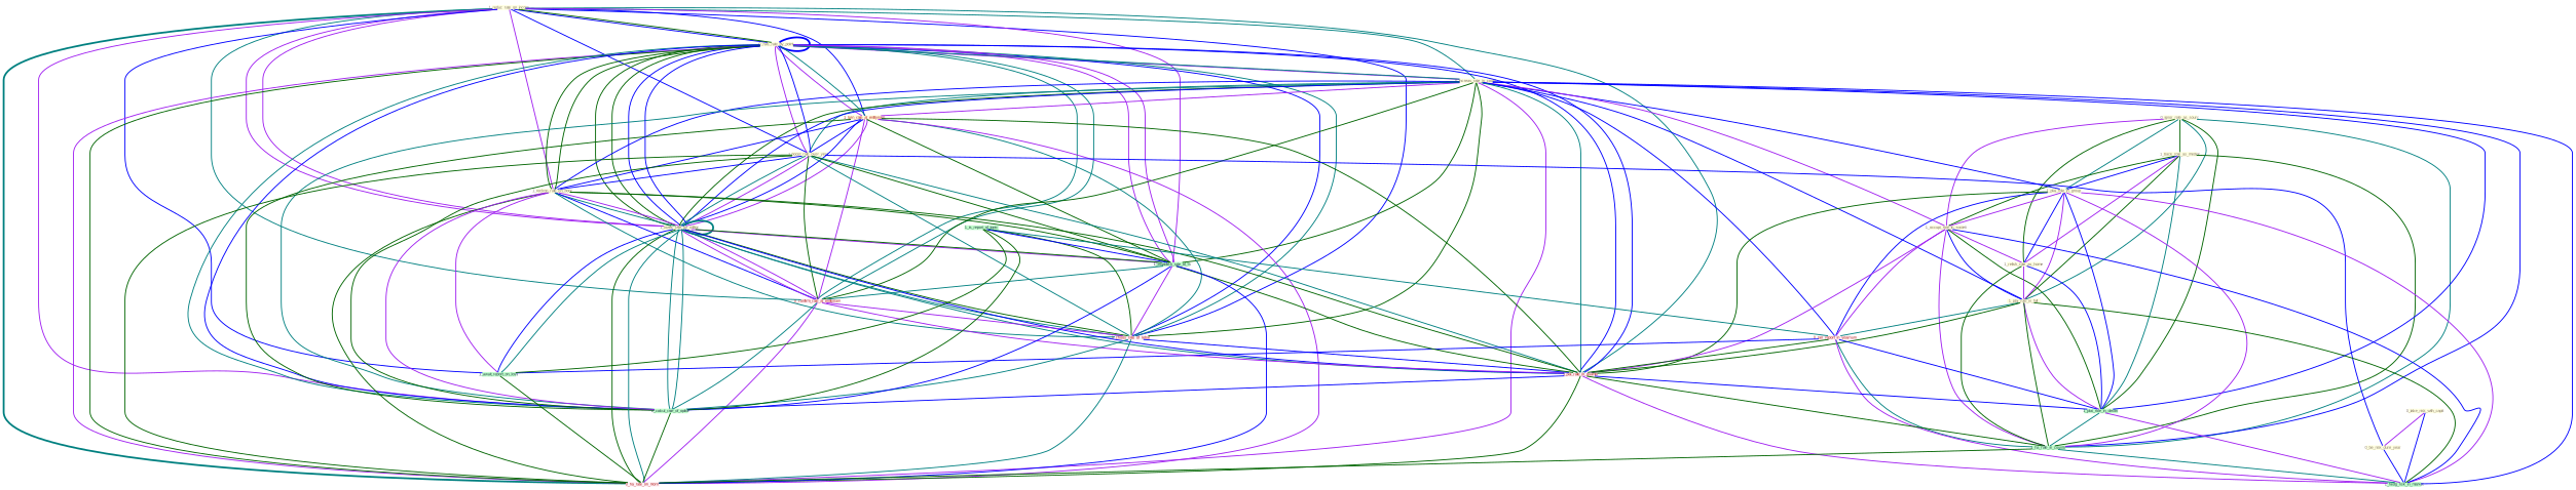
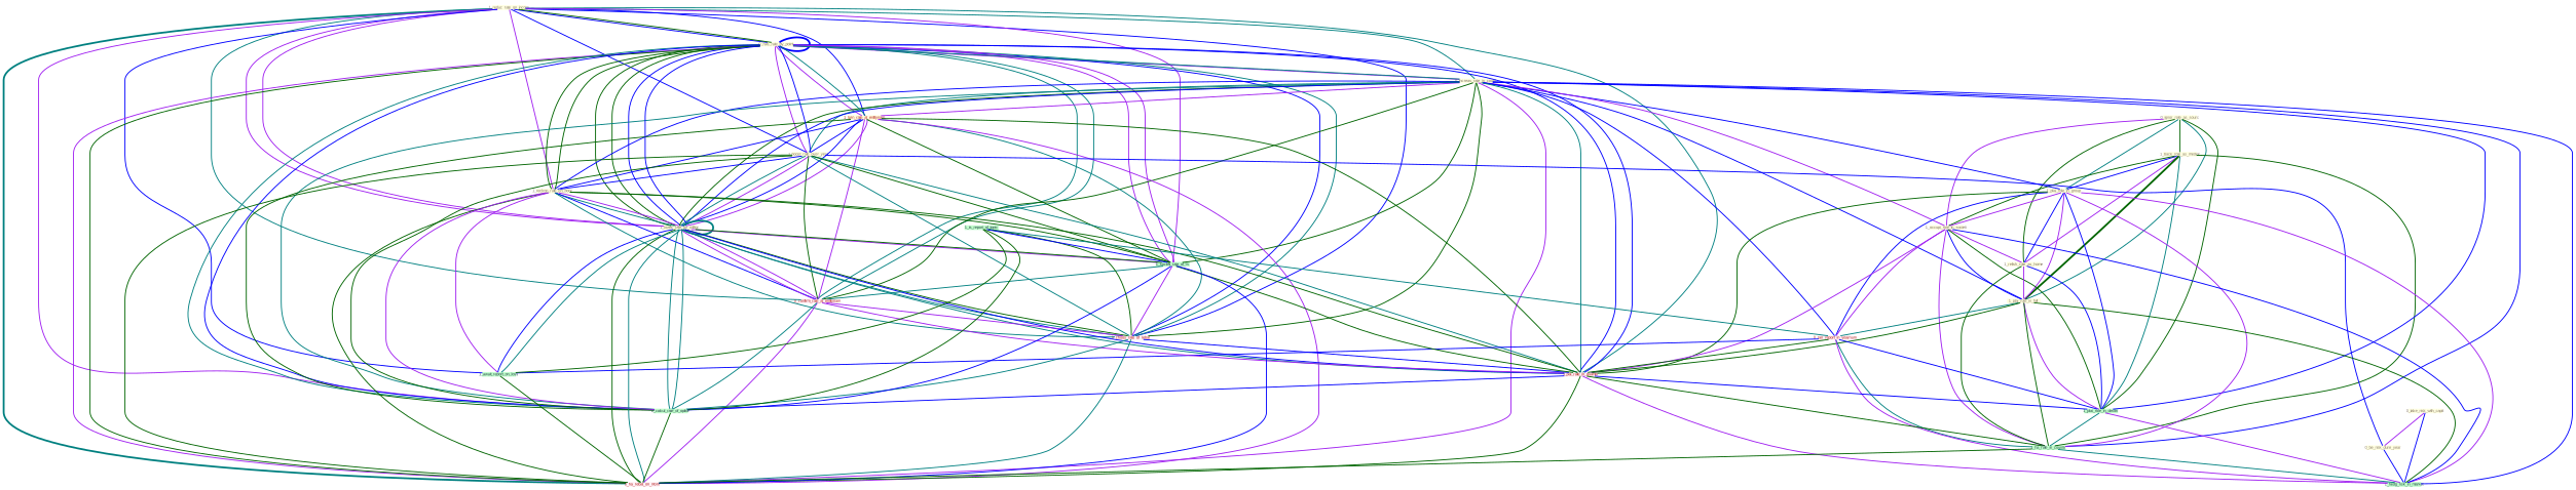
  graph {
    fontname="Liberation Sans"
    node [color="#ffffe0" fixedsize=true fontcolor="#8b7d6b" fontname="Liberation Sans" fontsize=4 shape=polygon style=filled]
    edge [color=blue fontname="Liberation Sans" w=1]
    "1_reduc_rate_on_incom " [height=.06 width=.5]
    "0_ignor_role_as_sourc " [height=.06 width=.5]
    "1_back_role_as_mediat " [height=.06 width=.5]
    "0_take_risk_with_capit " [height=.06 width=.5]
    "0_rais_rate_by_point " [height=.06 width=.5]
    "0_increas_rate_in_coupl " [height=.06 width=.5]
    "1_turn_rate_at_entitynam " [fontcolor="#b22222" height=.06 width=.5]
    "0_boost_rate_over_year " [height=.06 width=.5]
    "1_reckon_rate_on_bond " [height=.06 width=.5]
    "0_be_risk_dure_year " [height=.06 width=.5]
    "1_plai_role_in_group " [height=.06 width=.5]
    "1_occupi_role_in_societi " [height=.06 width=.5]
    "1_lower_rate_on_million " [height=.06 width=.5]
    "1_relish_role_as_home " [height=.06 width=.5]
    "1_plai_role_in_fall " [height=.06 width=.5]
    "0_ran_report_in_yearnum " [color="#fff0f5" fontcolor="#b22222" height=.06 width=.5]
    "0_confirm_rate_at_entitynam " [color="#fff0f5" fontcolor="#b22222" height=.06 width=.5]
    "0_choos_rate_of_rebat " [color="#fff0f5" fontcolor="#b22222" height=.06 width=.5]
    "0_pai_rate_in_quarter " [color="#fff0f5" fontcolor="#b22222" height=.06 width=.5]
-   "0_ha_rate_on_morn " [color="#fff0f5" fontcolor="#b22222" height=.06 width=.5]
-   "1_establish_rate_of_% " [color="#BDFCC9" fontcolor="#2f4f4f" height=.06 width=.5]
+   "0_ha_rate_on_morn " [color="#fff0f5" fontcolor="#b22222" height=.06 width=.5 label="0_ha_rebat_on_morn"]
+   "1_establish_rate_of_% " [color="#BDFCC9" fontcolor="#2f4f4f" height=.06 width=.5 label="1_societi_rate_of_%"]
    "1_await_report_on_loss " [color="#BDFCC9" fontcolor="#2f4f4f" height=.06 width=.5]
    "1_calcul_rate_of_option " [color="#BDFCC9" fontcolor="#2f4f4f" height=.06 width=.5]
    "1_plai_role_in_declin " [color="#BDFCC9" fontcolor="#2f4f4f" height=.06 width=.5]
    "1_ha_role_in_countri " [color="#BDFCC9" fontcolor="#2f4f4f" height=.06 width=.5]
    "1_hedg_risk_in_market " [color="#BDFCC9" fontcolor="#2f4f4f" height=.06 width=.5]
    "1_is_report_of_topic " [color="#BDFCC9" fontcolor="#2f4f4f" height=.06 width=.5]
    subgraph sub_1 {
      "1_reduc_rate_on_incom "
      "0_ignor_role_as_sourc "
      "1_back_role_as_mediat "
      "0_take_risk_with_capit "
      "0_rais_rate_by_point "
      "0_increas_rate_in_coupl "
      "1_turn_rate_at_entitynam "
      "0_boost_rate_over_year "
      "1_reckon_rate_on_bond "
      "0_be_risk_dure_year "
      "1_plai_role_in_group "
      "1_occupi_role_in_societi "
      "1_lower_rate_on_million "
      "1_relish_role_as_home "
      "1_plai_role_in_fall "
    }
    subgraph sub_2 {
      "0_ran_report_in_yearnum "
      "0_confirm_rate_at_entitynam "
      "0_choos_rate_of_rebat "
      "0_pai_rate_in_quarter "
      "0_ha_rate_on_morn "
    }
    "1_reduc_rate_on_incom " -- "0_rais_rate_by_point "
    "1_reduc_rate_on_incom " -- "0_rais_rate_by_point " [color=darkgreen]
    "1_reduc_rate_on_incom " -- "0_increas_rate_in_coupl " [color=teal]
    "1_reduc_rate_on_incom " -- "1_turn_rate_at_entitynam "
    "1_reduc_rate_on_incom " -- "0_boost_rate_over_year "
    "1_reduc_rate_on_incom " -- "1_reckon_rate_on_bond " [color=purple w=2]
    "1_reduc_rate_on_incom " -- "1_lower_rate_on_million " [color=purple w=2]
    "1_reduc_rate_on_incom " -- "1_lower_rate_on_million " [color=purple w=2]
    "1_reduc_rate_on_incom " -- "0_confirm_rate_at_entitynam " [color=teal]
    "1_reduc_rate_on_incom " -- "0_choos_rate_of_rebat "
    "1_reduc_rate_on_incom " -- "0_pai_rate_in_quarter " [color=teal]
    "1_reduc_rate_on_incom " -- "0_ha_rate_on_morn " [color=teal style=bold w=2]
    "1_reduc_rate_on_incom " -- "1_establish_rate_of_% " [color=purple]
    "1_reduc_rate_on_incom " -- "1_await_report_on_loss "
    "1_reduc_rate_on_incom " -- "1_calcul_rate_of_option " [color=purple]
    "0_ignor_role_as_sourc " -- "1_back_role_as_mediat " [color=darkgreen w=2]
    "0_ignor_role_as_sourc " -- "1_plai_role_in_group " [color=teal]
    "0_ignor_role_as_sourc " -- "1_occupi_role_in_societi " [color=purple]
    "0_ignor_role_as_sourc " -- "1_relish_role_as_home " [color=darkgreen w=2]
    "0_ignor_role_as_sourc " -- "1_plai_role_in_fall " [color=teal]
    "0_ignor_role_as_sourc " -- "1_plai_role_in_declin " [color=darkgreen]
-   "0_ignor_role_as_sourc " -- "1_ha_role_in_countri " [color=teal]
    "1_back_role_as_mediat " -- "1_plai_role_in_group "
    "1_back_role_as_mediat " -- "1_occupi_role_in_societi " [color=darkgreen]
    "1_back_role_as_mediat " -- "1_relish_role_as_home " [color=purple w=2]
-   "1_back_role_as_mediat " -- "1_plai_role_in_fall " [color=darkgreen]
+   "1_back_role_as_mediat " -- "1_plai_role_in_fall " [color=darkgreen style=bold]
    "1_back_role_as_mediat " -- "1_plai_role_in_declin " [color=teal]
    "1_back_role_as_mediat " -- "1_ha_role_in_countri " [color=darkgreen]
    "0_take_risk_with_capit " -- "0_be_risk_dure_year " [color=purple]
    "0_take_risk_with_capit " -- "1_hedg_risk_in_market "
    "0_rais_rate_by_point " -- "0_rais_rate_by_point " [style=bold w=4]
    "0_rais_rate_by_point " -- "0_increas_rate_in_coupl " [color=purple]
    "0_rais_rate_by_point " -- "1_turn_rate_at_entitynam " [color=purple]
    "0_rais_rate_by_point " -- "0_boost_rate_over_year " [color=purple]
    "0_rais_rate_by_point " -- "1_reckon_rate_on_bond " [color=darkgreen]
    "0_rais_rate_by_point " -- "1_lower_rate_on_million " [color=darkgreen]
    "0_rais_rate_by_point " -- "1_lower_rate_on_million " [color=darkgreen]
    "0_rais_rate_by_point " -- "1_lower_rate_on_million "
    "0_rais_rate_by_point " -- "0_confirm_rate_at_entitynam " [color=teal]
    "0_rais_rate_by_point " -- "0_confirm_rate_at_entitynam " [color=teal]
    "0_rais_rate_by_point " -- "0_choos_rate_of_rebat "
    "0_rais_rate_by_point " -- "0_choos_rate_of_rebat " [color=teal]
    "0_rais_rate_by_point " -- "0_pai_rate_in_quarter "
    "0_rais_rate_by_point " -- "0_pai_rate_in_quarter "
    "0_rais_rate_by_point " -- "0_ha_rate_on_morn " [color=purple]
    "0_rais_rate_by_point " -- "0_ha_rate_on_morn " [color=darkgreen]
    "0_rais_rate_by_point " -- "1_establish_rate_of_% " [color=purple]
    "0_rais_rate_by_point " -- "1_establish_rate_of_% " [color=purple]
    "0_rais_rate_by_point " -- "1_calcul_rate_of_option " [color=teal]
    "0_rais_rate_by_point " -- "1_calcul_rate_of_option "
    "0_increas_rate_in_coupl " -- "0_rais_rate_by_point " [color=teal]
    "0_increas_rate_in_coupl " -- "1_turn_rate_at_entitynam " [color=purple]
    "0_increas_rate_in_coupl " -- "0_boost_rate_over_year " [color=teal]
    "0_increas_rate_in_coupl " -- "1_reckon_rate_on_bond "
    "0_increas_rate_in_coupl " -- "1_plai_role_in_group "
    "0_increas_rate_in_coupl " -- "1_occupi_role_in_societi " [color=purple]
    "0_increas_rate_in_coupl " -- "1_lower_rate_on_million " [color=darkgreen]
    "0_increas_rate_in_coupl " -- "1_lower_rate_on_million "
    "0_increas_rate_in_coupl " -- "1_plai_role_in_fall "
    "0_increas_rate_in_coupl " -- "0_ran_report_in_yearnum "
    "0_increas_rate_in_coupl " -- "0_confirm_rate_at_entitynam " [color=darkgreen]
    "0_increas_rate_in_coupl " -- "0_choos_rate_of_rebat " [color=darkgreen]
    "0_increas_rate_in_coupl " -- "0_pai_rate_in_quarter " [color=teal w=2]
    "0_increas_rate_in_coupl " -- "0_ha_rate_on_morn " [color=purple]
    "0_increas_rate_in_coupl " -- "1_establish_rate_of_% " [color=darkgreen]
    "0_increas_rate_in_coupl " -- "1_calcul_rate_of_option " [color=teal]
    "0_increas_rate_in_coupl " -- "1_plai_role_in_declin "
    "0_increas_rate_in_coupl " -- "1_ha_role_in_countri "
    "0_increas_rate_in_coupl " -- "1_hedg_risk_in_market "
    "1_turn_rate_at_entitynam " -- "0_rais_rate_by_point " [color=teal]
    "1_turn_rate_at_entitynam " -- "0_boost_rate_over_year "
    "1_turn_rate_at_entitynam " -- "1_reckon_rate_on_bond "
    "1_turn_rate_at_entitynam " -- "1_lower_rate_on_million "
    "1_turn_rate_at_entitynam " -- "1_lower_rate_on_million " [color=purple]
    "1_turn_rate_at_entitynam " -- "0_confirm_rate_at_entitynam " [color=purple w=3]
    "1_turn_rate_at_entitynam " -- "0_choos_rate_of_rebat " [color=teal]
    "1_turn_rate_at_entitynam " -- "0_pai_rate_in_quarter " [color=darkgreen]
    "1_turn_rate_at_entitynam " -- "0_ha_rate_on_morn " [color=purple]
    "1_turn_rate_at_entitynam " -- "1_establish_rate_of_% " [color=darkgreen]
    "1_turn_rate_at_entitynam " -- "1_calcul_rate_of_option " [color=darkgreen]
    "0_boost_rate_over_year " -- "0_rais_rate_by_point "
    "0_boost_rate_over_year " -- "1_reckon_rate_on_bond "
    "0_boost_rate_over_year " -- "0_be_risk_dure_year "
    "0_boost_rate_over_year " -- "1_lower_rate_on_million " [color=teal]
    "0_boost_rate_over_year " -- "1_lower_rate_on_million " [color=purple]
    "0_boost_rate_over_year " -- "0_confirm_rate_at_entitynam " [color=darkgreen]
    "0_boost_rate_over_year " -- "0_choos_rate_of_rebat " [color=teal]
    "0_boost_rate_over_year " -- "0_pai_rate_in_quarter " [color=teal]
    "0_boost_rate_over_year " -- "0_ha_rate_on_morn " [color=darkgreen]
    "0_boost_rate_over_year " -- "1_establish_rate_of_% " [color=darkgreen]
    "0_boost_rate_over_year " -- "1_calcul_rate_of_option " [color=darkgreen]
    "1_reckon_rate_on_bond " -- "0_rais_rate_by_point " [color=darkgreen]
    "1_reckon_rate_on_bond " -- "1_lower_rate_on_million " [color=teal w=2]
    "1_reckon_rate_on_bond " -- "1_lower_rate_on_million " [color=purple w=2]
    "1_reckon_rate_on_bond " -- "0_confirm_rate_at_entitynam "
    "1_reckon_rate_on_bond " -- "0_choos_rate_of_rebat " [color=teal]
    "1_reckon_rate_on_bond " -- "0_pai_rate_in_quarter " [color=darkgreen]
    "1_reckon_rate_on_bond " -- "0_ha_rate_on_morn " [color=darkgreen w=2]
    "1_reckon_rate_on_bond " -- "1_establish_rate_of_% " [color=darkgreen]
    "1_reckon_rate_on_bond " -- "1_await_report_on_loss " [color=purple]
    "1_reckon_rate_on_bond " -- "1_calcul_rate_of_option " [color=purple]
    "0_be_risk_dure_year " -- "1_hedg_risk_in_market "
    "1_plai_role_in_group " -- "1_occupi_role_in_societi " [color=purple w=2]
    "1_plai_role_in_group " -- "1_relish_role_as_home "
    "1_plai_role_in_group " -- "1_plai_role_in_fall " [color=purple w=3]
    "1_plai_role_in_group " -- "0_ran_report_in_yearnum "
    "1_plai_role_in_group " -- "0_pai_rate_in_quarter " [color=darkgreen]
    "1_plai_role_in_group " -- "1_plai_role_in_declin " [w=3]
    "1_plai_role_in_group " -- "1_ha_role_in_countri " [color=purple w=2]
    "1_plai_role_in_group " -- "1_hedg_risk_in_market " [color=purple]
    "1_occupi_role_in_societi " -- "1_relish_role_as_home " [color=purple]
    "1_occupi_role_in_societi " -- "1_plai_role_in_fall " [w=2]
    "1_occupi_role_in_societi " -- "0_ran_report_in_yearnum " [color=purple]
    "1_occupi_role_in_societi " -- "0_pai_rate_in_quarter " [color=purple]
    "1_occupi_role_in_societi " -- "1_plai_role_in_declin " [color=darkgreen w=2]
    "1_occupi_role_in_societi " -- "1_ha_role_in_countri " [color=purple w=2]
    "1_occupi_role_in_societi " -- "1_hedg_risk_in_market "
    "1_lower_rate_on_million " -- "0_rais_rate_by_point "
    "1_lower_rate_on_million " -- "1_lower_rate_on_million " [color=teal style=bold w=4]
    "1_lower_rate_on_million " -- "0_confirm_rate_at_entitynam " [color=purple]
    "1_lower_rate_on_million " -- "0_confirm_rate_at_entitynam " [color=purple]
    "1_lower_rate_on_million " -- "0_choos_rate_of_rebat " [color=teal]
    "1_lower_rate_on_million " -- "0_choos_rate_of_rebat " [color=darkgreen]
    "1_lower_rate_on_million " -- "0_pai_rate_in_quarter " [color=teal]
    "1_lower_rate_on_million " -- "0_pai_rate_in_quarter "
    "1_lower_rate_on_million " -- "0_ha_rate_on_morn " [color=darkgreen w=2]
    "1_lower_rate_on_million " -- "0_ha_rate_on_morn " [color=teal w=2]
    "1_lower_rate_on_million " -- "1_establish_rate_of_% " [color=purple]
    "1_lower_rate_on_million " -- "1_await_report_on_loss "
    "1_lower_rate_on_million " -- "1_await_report_on_loss " [color=teal]
    "1_lower_rate_on_million " -- "1_calcul_rate_of_option " [color=teal]
    "1_lower_rate_on_million " -- "1_calcul_rate_of_option " [color=teal]
    "1_relish_role_as_home " -- "1_plai_role_in_fall " [color=purple]
    "1_relish_role_as_home " -- "1_plai_role_in_declin "
    "1_relish_role_as_home " -- "1_ha_role_in_countri " [color=darkgreen]
    "1_plai_role_in_fall " -- "0_ran_report_in_yearnum " [color=teal]
    "1_plai_role_in_fall " -- "0_pai_rate_in_quarter " [color=darkgreen]
    "1_plai_role_in_fall " -- "1_plai_role_in_declin " [color=purple w=3]
    "1_plai_role_in_fall " -- "1_ha_role_in_countri " [color=darkgreen w=2]
    "1_plai_role_in_fall " -- "1_hedg_risk_in_market " [color=darkgreen]
    "0_ran_report_in_yearnum " -- "0_pai_rate_in_quarter " [color=darkgreen]
    "0_ran_report_in_yearnum " -- "1_await_report_on_loss "
    "0_ran_report_in_yearnum " -- "1_plai_role_in_declin "
    "0_ran_report_in_yearnum " -- "1_ha_role_in_countri " [color=teal]
    "0_ran_report_in_yearnum " -- "1_hedg_risk_in_market " [color=purple]
    "0_confirm_rate_at_entitynam " -- "0_choos_rate_of_rebat " [color=purple]
    "0_confirm_rate_at_entitynam " -- "0_pai_rate_in_quarter " [color=purple]
    "0_confirm_rate_at_entitynam " -- "0_ha_rate_on_morn " [color=purple]
    "0_confirm_rate_at_entitynam " -- "1_calcul_rate_of_option " [color=teal]
    "0_choos_rate_of_rebat " -- "0_pai_rate_in_quarter "
    "0_choos_rate_of_rebat " -- "0_ha_rate_on_morn " [color=teal]
    "0_choos_rate_of_rebat " -- "1_calcul_rate_of_option " [color=teal w=2]
    "0_pai_rate_in_quarter " -- "0_ha_rate_on_morn " [color=darkgreen]
    "0_pai_rate_in_quarter " -- "1_calcul_rate_of_option "
    "0_pai_rate_in_quarter " -- "1_plai_role_in_declin "
    "0_pai_rate_in_quarter " -- "1_ha_role_in_countri " [color=darkgreen]
    "0_pai_rate_in_quarter " -- "1_hedg_risk_in_market " [color=purple]
    "1_establish_rate_of_% " -- "1_lower_rate_on_million " [color=darkgreen]
    "1_establish_rate_of_% " -- "0_confirm_rate_at_entitynam " [color=teal]
    "1_establish_rate_of_% " -- "0_choos_rate_of_rebat " [color=purple w=2]
    "1_establish_rate_of_% " -- "0_pai_rate_in_quarter " [color=darkgreen]
    "1_establish_rate_of_% " -- "0_ha_rate_on_morn "
    "1_establish_rate_of_% " -- "1_calcul_rate_of_option " [w=2]
    "1_await_report_on_loss " -- "0_ha_rate_on_morn " [color=darkgreen]
    "1_calcul_rate_of_option " -- "0_ha_rate_on_morn " [color=darkgreen]
    "1_plai_role_in_declin " -- "1_ha_role_in_countri " [color=teal w=2]
    "1_plai_role_in_declin " -- "1_hedg_risk_in_market " [color=purple]
    "1_ha_role_in_countri " -- "0_ha_rate_on_morn " [color=darkgreen]
    "1_ha_role_in_countri " -- "1_hedg_risk_in_market " [color=teal]
    "1_is_report_of_topic " -- "0_ran_report_in_yearnum " [color=teal]
    "1_is_report_of_topic " -- "0_choos_rate_of_rebat " [color=darkgreen]
    "1_is_report_of_topic " -- "1_establish_rate_of_% "
    "1_is_report_of_topic " -- "1_await_report_on_loss " [color=darkgreen]
    "1_is_report_of_topic " -- "1_calcul_rate_of_option " [color=darkgreen]
  }
